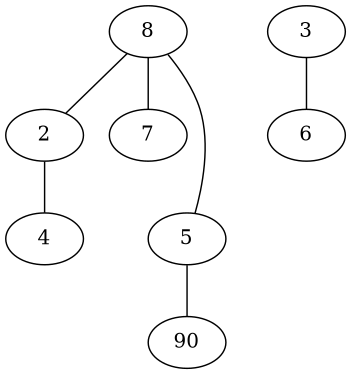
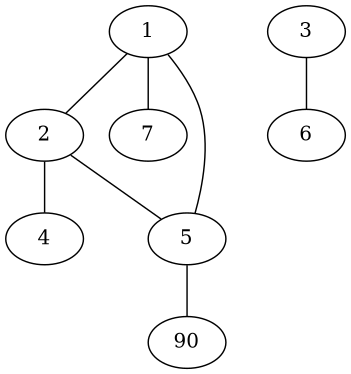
  graph {
    node [chem=N]
    edge [valence=1]
    2 [chem=C]
-   1 [label=8]
+   1
    7 [chem=H]
    5
    4
    3 [chem=C]
    6
    n8 [chem=H label=90]
+   2 -- 5 [valence=2]
    2 -- 4
    1 -- 2
    1 -- 7
    1 -- 5
    5 -- n8
    3 -- 6 [valence=3]
  }
